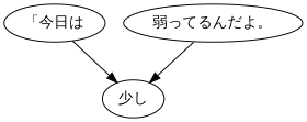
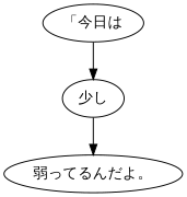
  digraph {
    fontname="DejaVu Serif"
    node [fontname="DejaVu Serif"]
    edge [fontname="DejaVu Serif"]
    n1 [label="「今日は"]
    n2 [label="少し"]
    n3 [label="弱ってるんだよ。"]
    n1 -> n2
-   n3 -> n2
+   n2 -> n3
  }
